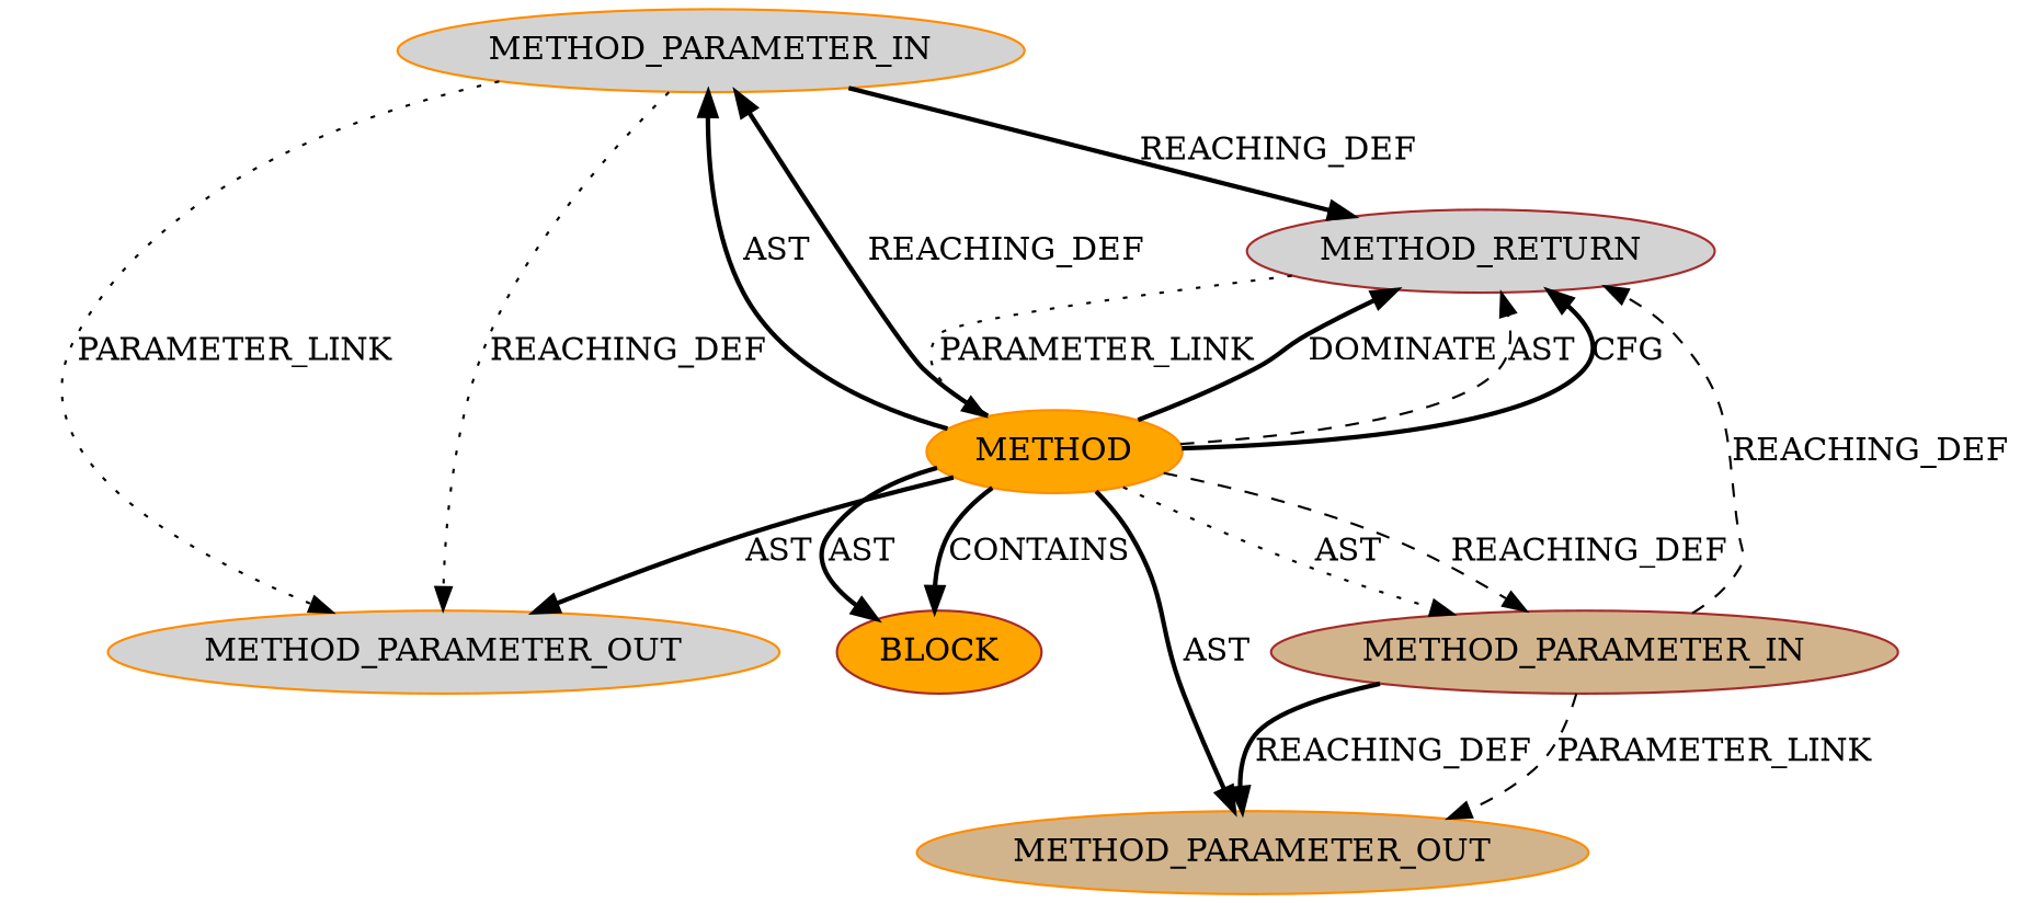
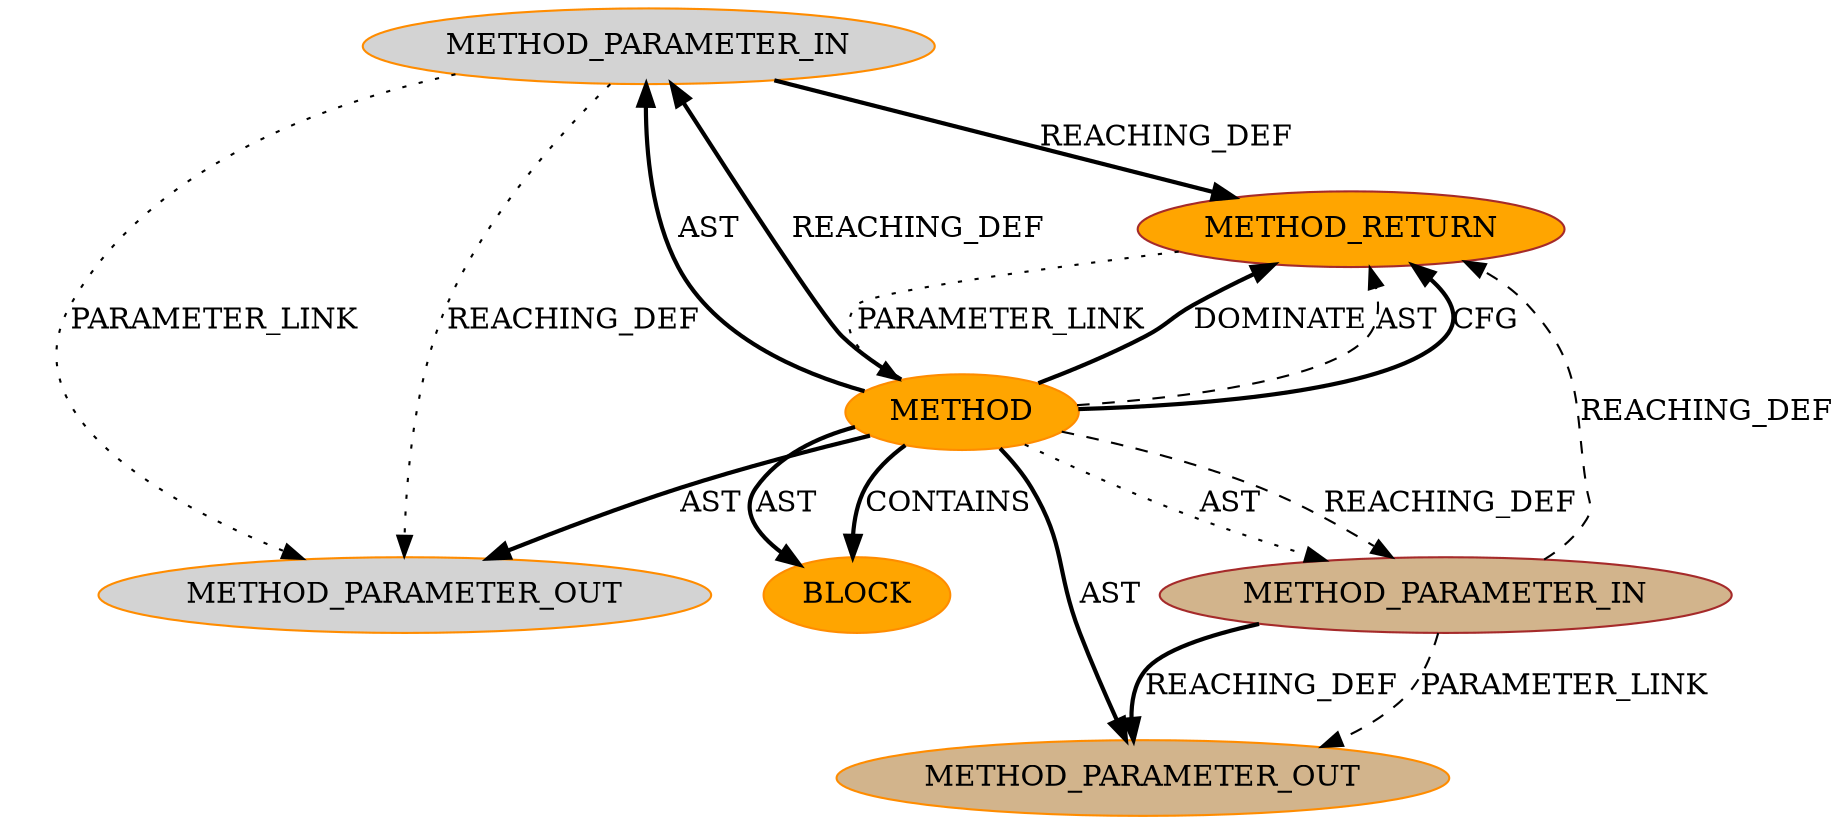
  digraph {
    node [CODE=p1 EVALUATION_STRATEGY=BY_VALUE IS_VARIADIC=false ORDER=1 TYPE_FULL_NAME=ANY color=darkorange fillcolor=lightgrey style=filled]
    edge [style=bold]
    n1 [INDEX=1 NAME=p1 label=METHOD_PARAMETER_IN]
    n2 [INDEX=1 NAME=p1 label=METHOD_PARAMETER_OUT]
-   n3 [CODE=RET ORDER=2 color=brown label=METHOD_RETURN IS_VARIADIC=""]
+   n3 [CODE=RET ORDER=2 color=brown fillcolor=orange label=METHOD_RETURN IS_VARIADIC=""]
    n4 [AST_PARENT_FULL_NAME="<global>" AST_PARENT_TYPE=NAMESPACE_BLOCK CODE="<empty>" FILENAME="<empty>" FULL_NAME=strcspn IS_EXTERNAL=true NAME=strcspn ORDER=0 fillcolor=orange label=METHOD EVALUATION_STRATEGY="" IS_VARIADIC="" TYPE_FULL_NAME=""]
-   n5 [ARGUMENT_INDEX=1 CODE="<empty>" color=brown fillcolor=orange label=BLOCK EVALUATION_STRATEGY="" IS_VARIADIC=""]
+   n5 [ARGUMENT_INDEX=1 CODE="<empty>" fillcolor=orange label=BLOCK EVALUATION_STRATEGY="" IS_VARIADIC=""]
    n6 [CODE=p2 INDEX=2 NAME=p2 ORDER=2 fillcolor=tan label=METHOD_PARAMETER_OUT]
    n7 [CODE=p2 INDEX=2 NAME=p2 ORDER=2 color=brown fillcolor=tan label=METHOD_PARAMETER_IN]
    n1 -> n2 [label=PARAMETER_LINK style=dotted]
    n1 -> n2 [VARIABLE=p1 label=REACHING_DEF style=dotted]
    n1 -> n3 [VARIABLE=p1 label=REACHING_DEF]
    n3 -> n4 [label=PARAMETER_LINK style=dotted]
    n4 -> n1 [label=AST]
    n4 -> n1 [label=REACHING_DEF]
    n4 -> n2 [label=AST]
    n4 -> n3 [label=DOMINATE]
    n4 -> n3 [label=AST style=dashed]
    n4 -> n3 [label=CFG]
    n4 -> n5 [label=AST]
    n4 -> n5 [label=CONTAINS]
    n4 -> n6 [label=AST]
    n4 -> n7 [label=AST style=dotted]
    n4 -> n7 [label=REACHING_DEF style=dashed]
    n7 -> n3 [VARIABLE=p2 label=REACHING_DEF style=dashed]
    n7 -> n6 [VARIABLE=p2 label=REACHING_DEF]
    n7 -> n6 [label=PARAMETER_LINK style=dashed]
  }
